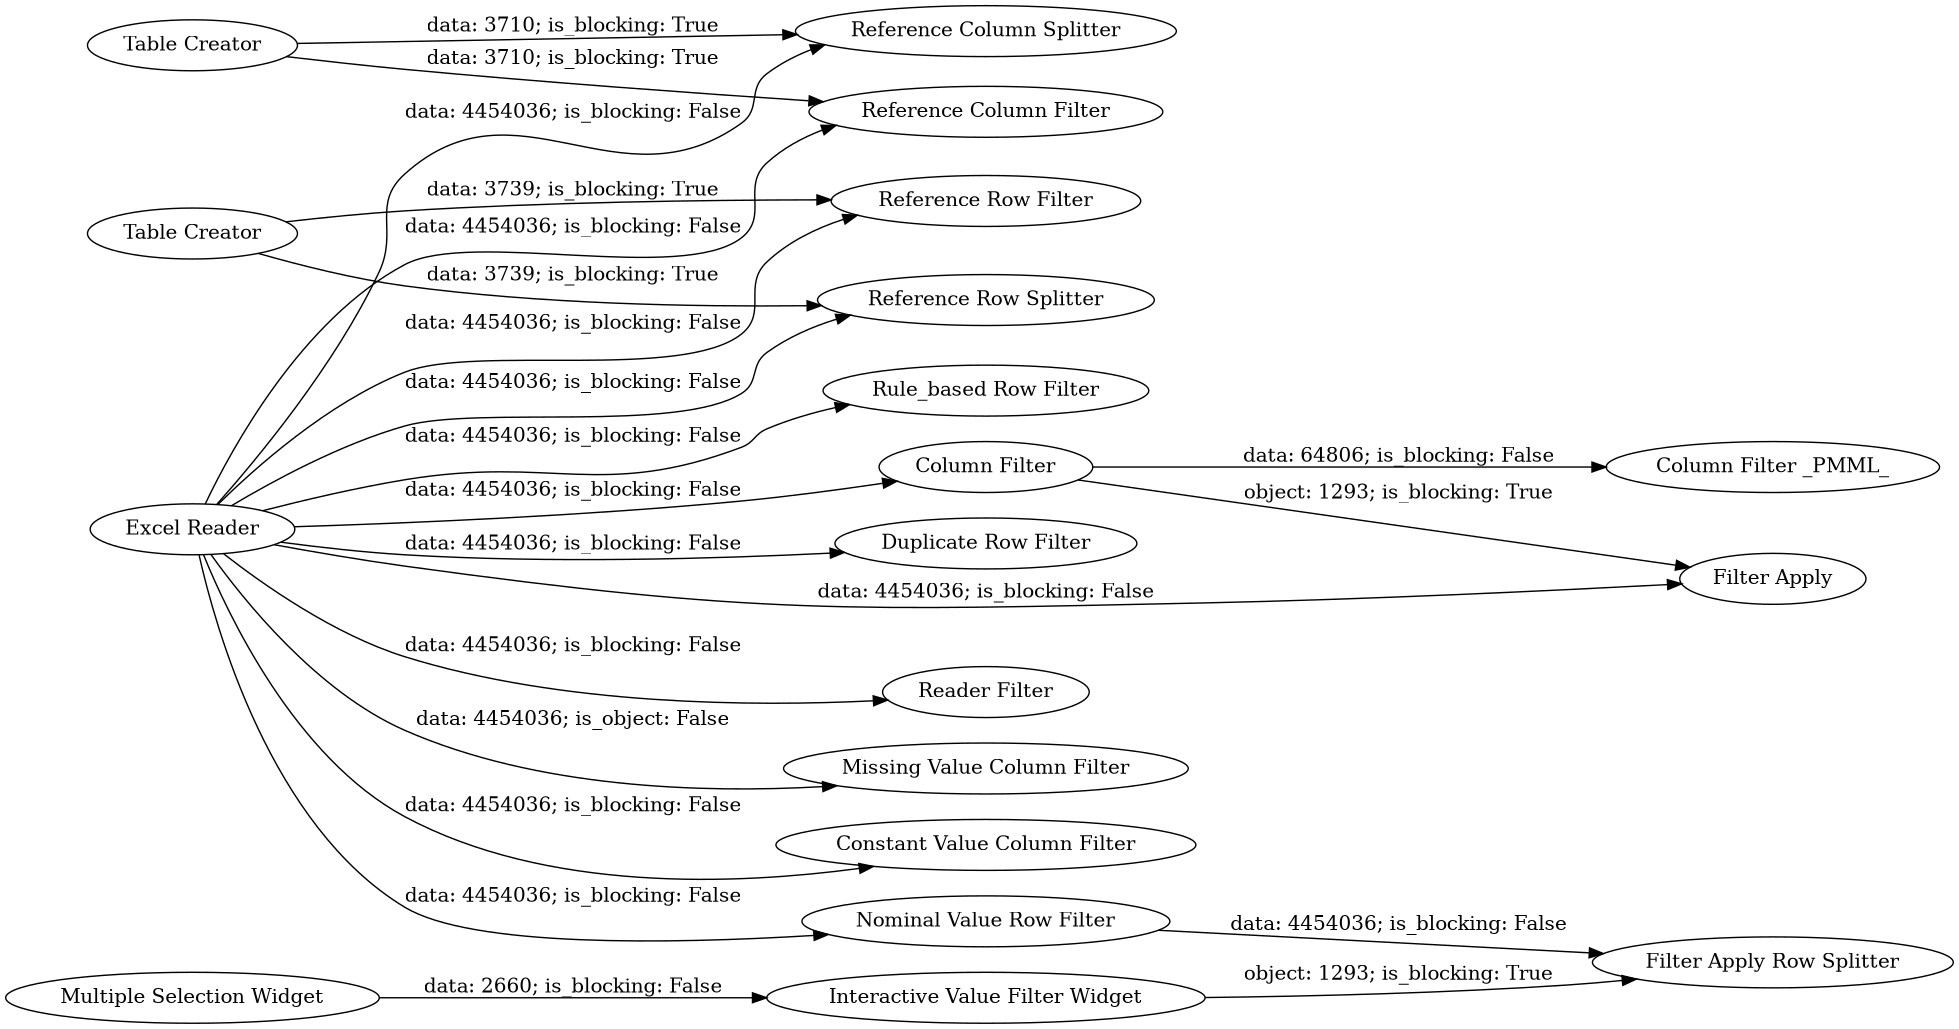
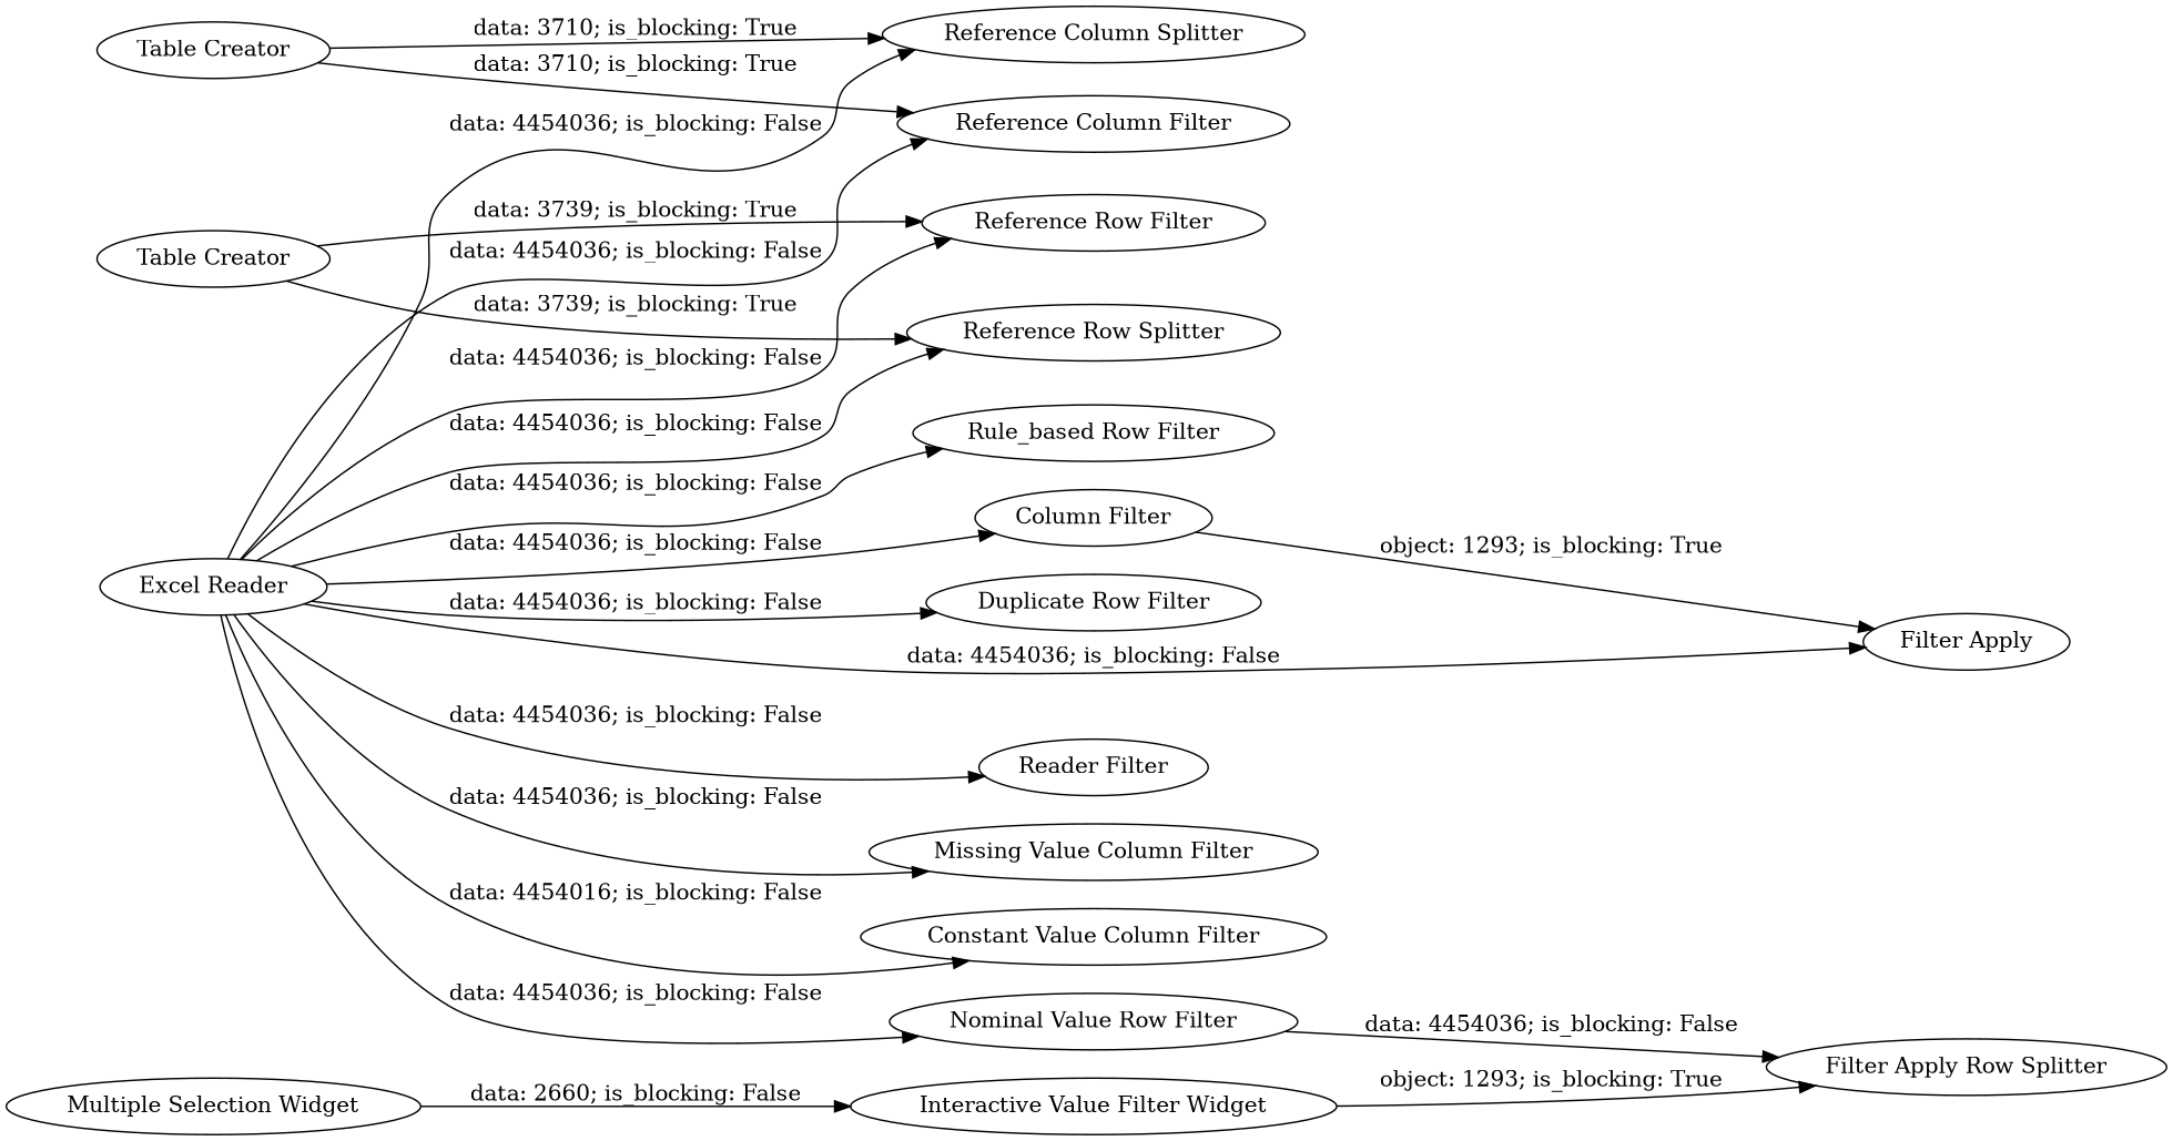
  digraph {
    rankdir=LR
    n1 [label="Filter Apply"]
    n2 [label="Column Filter"]
-   n3 [label="Column Filter _PMML_"]
    n4 [label="Reference Column Splitter"]
    n5 [label="Table Creator"]
    n6 [label="Reference Row Filter"]
    n7 [label="Reference Row Splitter"]
    n8 [label="Rule_based Row Filter"]
    n9 [label="Duplicate Row Filter"]
    n10 [label="Nominal Value Row Filter"]
    n11 [label="Filter Apply Row Splitter"]
    n12 [label="Reader Filter"]
    n13 [label="Interactive Value Filter Widget"]
    n14 [label="Multiple Selection Widget"]
    n15 [label="Excel Reader"]
    n16 [label="Missing Value Column Filter"]
    n17 [label="Constant Value Column Filter"]
    n18 [label="Reference Column Filter"]
    n19 [label="Table Creator"]
    n2 -> n1 [label="object: 1293; is_blocking: True"]
-   n2 -> n3 [label="data: 64806; is_blocking: False"]
    n5 -> n6 [label="data: 3739; is_blocking: True"]
    n5 -> n7 [label="data: 3739; is_blocking: True"]
    n10 -> n11 [label="data: 4454036; is_blocking: False"]
    n13 -> n11 [label="object: 1293; is_blocking: True"]
    n14 -> n13 [label="data: 2660; is_blocking: False"]
    n15 -> n1 [label="data: 4454036; is_blocking: False"]
    n15 -> n2 [label="data: 4454036; is_blocking: False"]
    n15 -> n4 [label="data: 4454036; is_blocking: False"]
    n15 -> n6 [label="data: 4454036; is_blocking: False"]
    n15 -> n7 [label="data: 4454036; is_blocking: False"]
    n15 -> n8 [label="data: 4454036; is_blocking: False"]
    n15 -> n9 [label="data: 4454036; is_blocking: False"]
    n15 -> n10 [label="data: 4454036; is_blocking: False"]
    n15 -> n12 [label="data: 4454036; is_blocking: False"]
-   n15 -> n16 [label="data: 4454036; is_object: False"]
-   n15 -> n17 [label="data: 4454036; is_blocking: False"]
+   n15 -> n16 [label="data: 4454036; is_blocking: False"]
+   n15 -> n17 [label="data: 4454016; is_blocking: False"]
    n15 -> n18 [label="data: 4454036; is_blocking: False"]
    n19 -> n4 [label="data: 3710; is_blocking: True"]
    n19 -> n18 [label="data: 3710; is_blocking: True"]
  }
